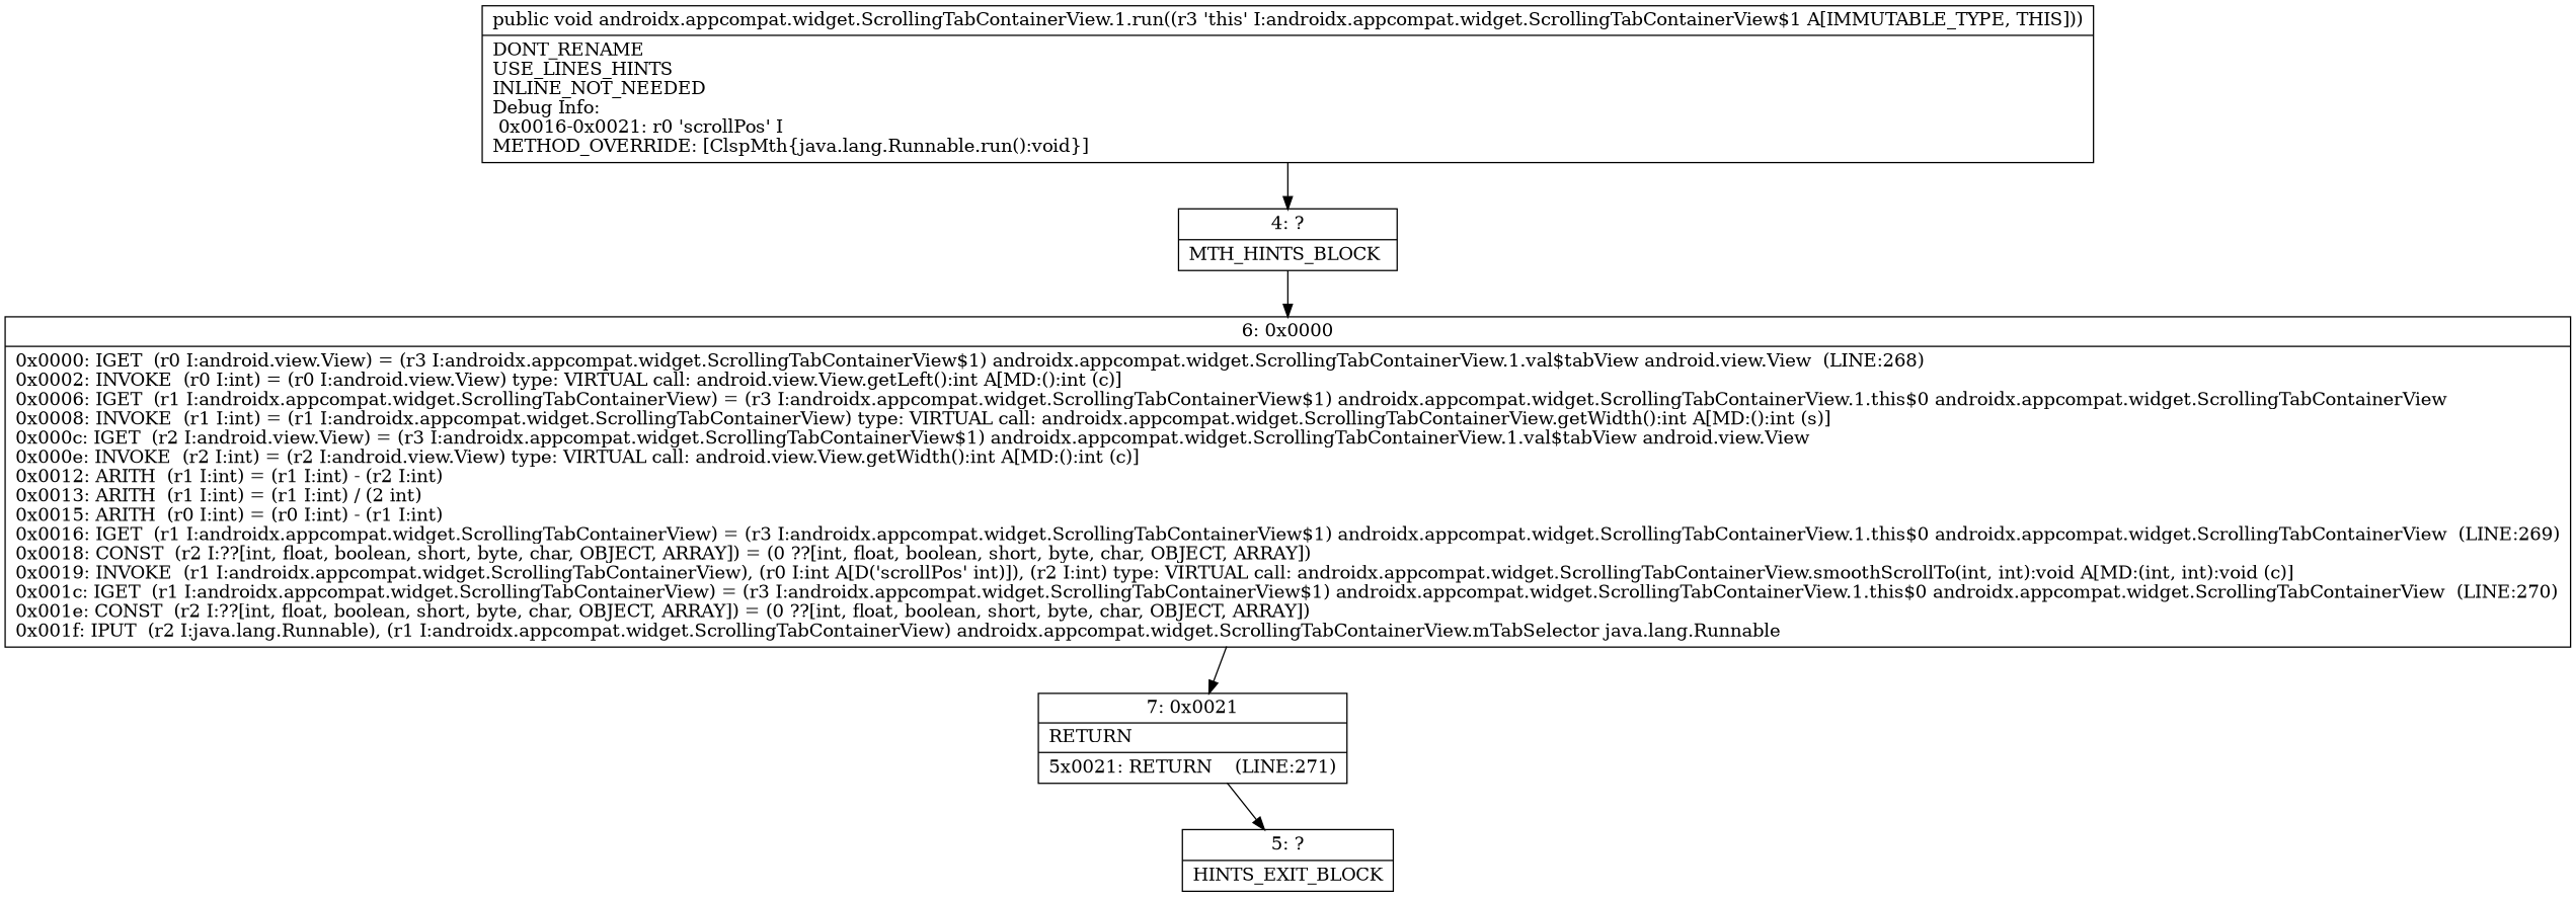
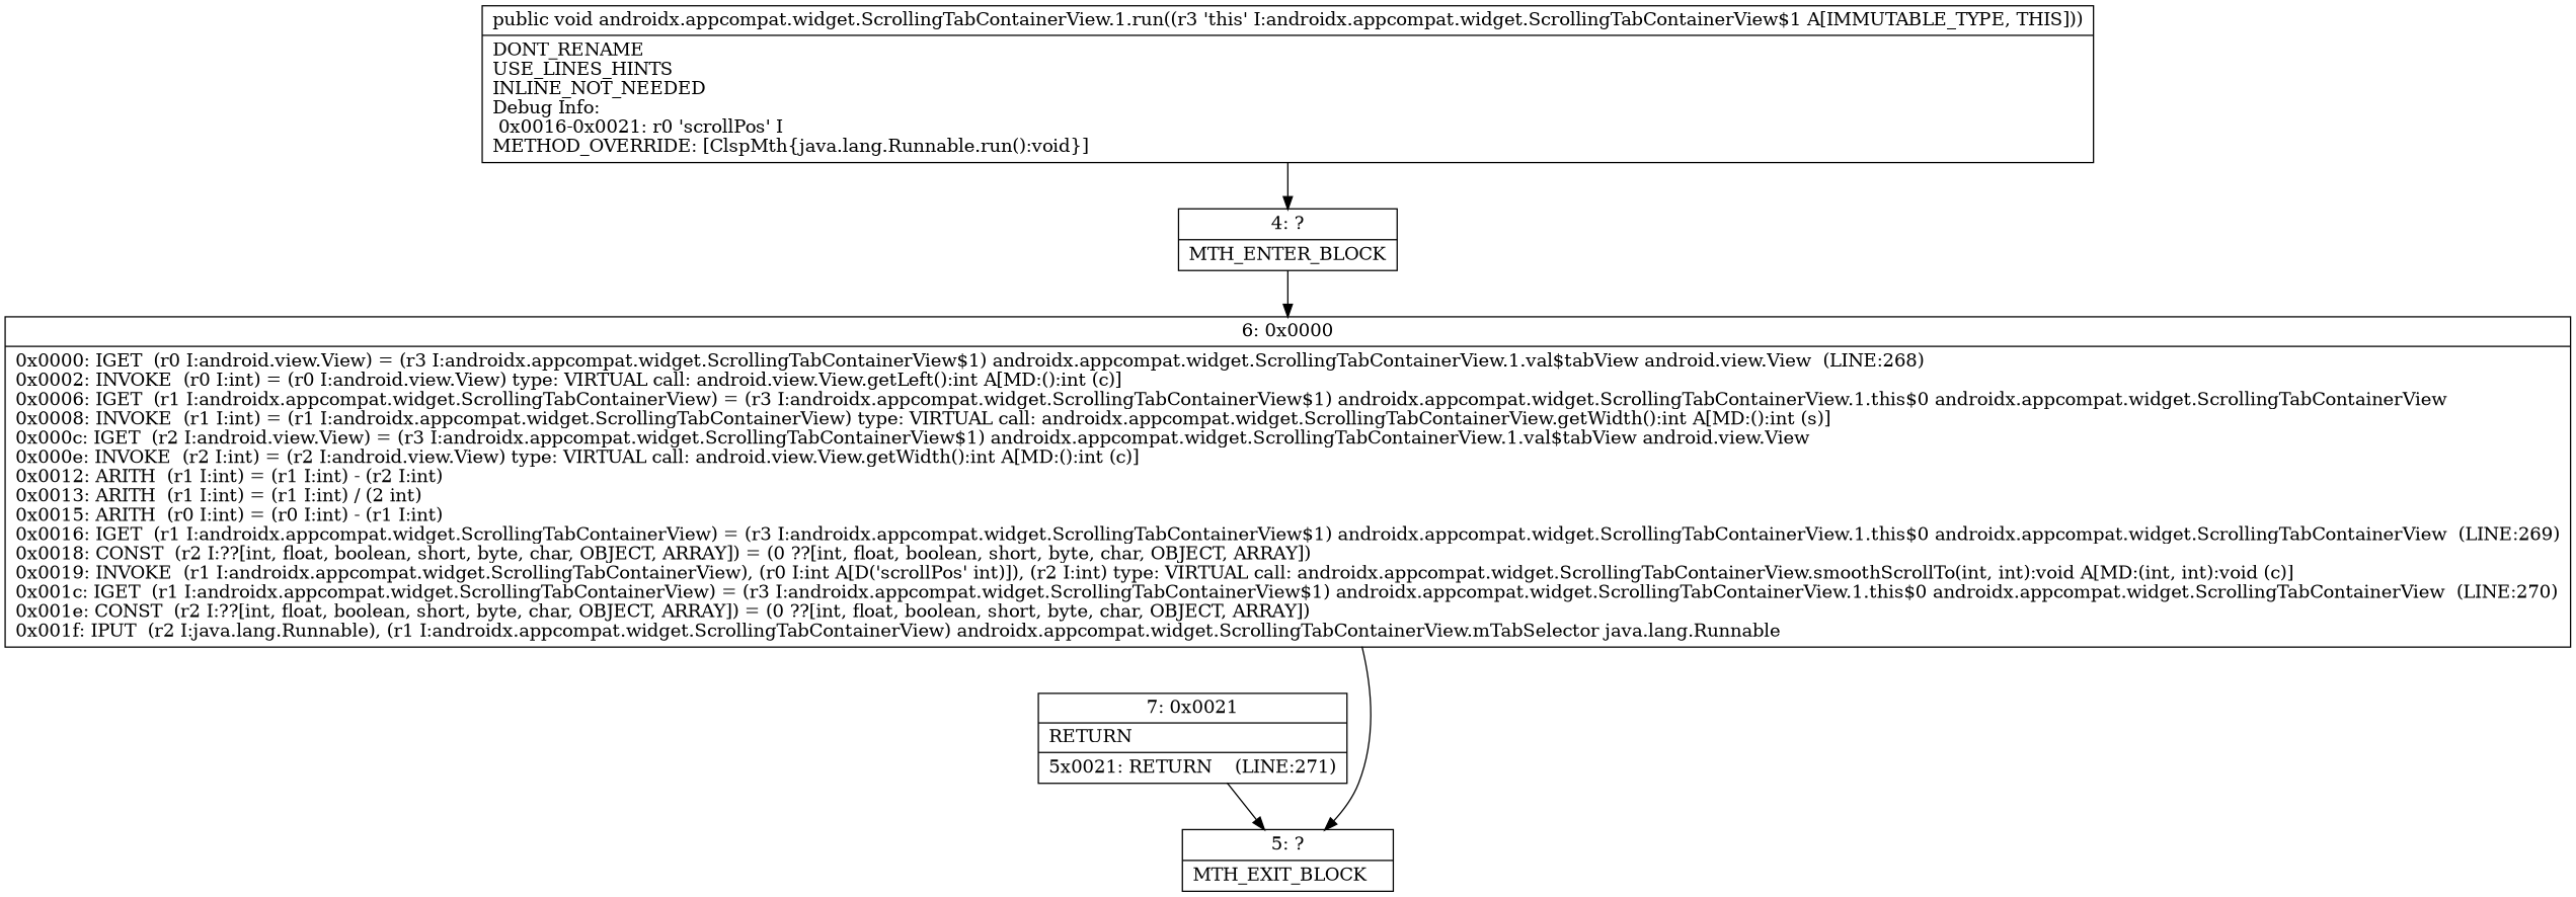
  digraph {
    node [shape=record]
-   n1 [label="{4\:\ ?|MTH_HINTS_BLOCK\l}"]
+   n1 [label="{4\:\ ?|MTH_ENTER_BLOCK\l}"]
    n2 [label="{6\:\ 0x0000|0x0000: IGET  (r0 I:android.view.View) = (r3 I:androidx.appcompat.widget.ScrollingTabContainerView$1) androidx.appcompat.widget.ScrollingTabContainerView.1.val$tabView android.view.View  (LINE:268)\l0x0002: INVOKE  (r0 I:int) = (r0 I:android.view.View) type: VIRTUAL call: android.view.View.getLeft():int A[MD:():int (c)]\l0x0006: IGET  (r1 I:androidx.appcompat.widget.ScrollingTabContainerView) = (r3 I:androidx.appcompat.widget.ScrollingTabContainerView$1) androidx.appcompat.widget.ScrollingTabContainerView.1.this$0 androidx.appcompat.widget.ScrollingTabContainerView \l0x0008: INVOKE  (r1 I:int) = (r1 I:androidx.appcompat.widget.ScrollingTabContainerView) type: VIRTUAL call: androidx.appcompat.widget.ScrollingTabContainerView.getWidth():int A[MD:():int (s)]\l0x000c: IGET  (r2 I:android.view.View) = (r3 I:androidx.appcompat.widget.ScrollingTabContainerView$1) androidx.appcompat.widget.ScrollingTabContainerView.1.val$tabView android.view.View \l0x000e: INVOKE  (r2 I:int) = (r2 I:android.view.View) type: VIRTUAL call: android.view.View.getWidth():int A[MD:():int (c)]\l0x0012: ARITH  (r1 I:int) = (r1 I:int) \- (r2 I:int) \l0x0013: ARITH  (r1 I:int) = (r1 I:int) \/ (2 int) \l0x0015: ARITH  (r0 I:int) = (r0 I:int) \- (r1 I:int) \l0x0016: IGET  (r1 I:androidx.appcompat.widget.ScrollingTabContainerView) = (r3 I:androidx.appcompat.widget.ScrollingTabContainerView$1) androidx.appcompat.widget.ScrollingTabContainerView.1.this$0 androidx.appcompat.widget.ScrollingTabContainerView  (LINE:269)\l0x0018: CONST  (r2 I:??[int, float, boolean, short, byte, char, OBJECT, ARRAY]) = (0 ??[int, float, boolean, short, byte, char, OBJECT, ARRAY]) \l0x0019: INVOKE  (r1 I:androidx.appcompat.widget.ScrollingTabContainerView), (r0 I:int A[D('scrollPos' int)]), (r2 I:int) type: VIRTUAL call: androidx.appcompat.widget.ScrollingTabContainerView.smoothScrollTo(int, int):void A[MD:(int, int):void (c)]\l0x001c: IGET  (r1 I:androidx.appcompat.widget.ScrollingTabContainerView) = (r3 I:androidx.appcompat.widget.ScrollingTabContainerView$1) androidx.appcompat.widget.ScrollingTabContainerView.1.this$0 androidx.appcompat.widget.ScrollingTabContainerView  (LINE:270)\l0x001e: CONST  (r2 I:??[int, float, boolean, short, byte, char, OBJECT, ARRAY]) = (0 ??[int, float, boolean, short, byte, char, OBJECT, ARRAY]) \l0x001f: IPUT  (r2 I:java.lang.Runnable), (r1 I:androidx.appcompat.widget.ScrollingTabContainerView) androidx.appcompat.widget.ScrollingTabContainerView.mTabSelector java.lang.Runnable \l}"]
    n3 [label="{7\:\ 0x0021|RETURN\l|5x0021: RETURN    (LINE:271)\l}"]
-   n4 [label="{5\:\ ?|HINTS_EXIT_BLOCK\l}"]
+   n4 [label="{5\:\ ?|MTH_EXIT_BLOCK\l}"]
    n5 [label="{public void androidx.appcompat.widget.ScrollingTabContainerView.1.run((r3 'this' I:androidx.appcompat.widget.ScrollingTabContainerView$1 A[IMMUTABLE_TYPE, THIS]))  | DONT_RENAME\lUSE_LINES_HINTS\lINLINE_NOT_NEEDED\lDebug Info:\l  0x0016\-0x0021: r0 'scrollPos' I\lMETHOD_OVERRIDE: [ClspMth\{java.lang.Runnable.run():void\}]\l}"]
    n1 -> n2
-   n2 -> n3
+   n2 -> n4
    n3 -> n4
    n5 -> n1
  }
